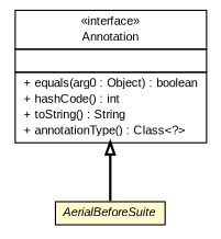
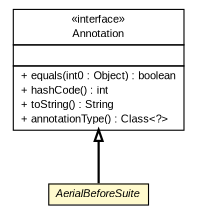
  digraph {
    nodesep=0.25
    ranksep=0.5
    node [fontcolor=black fontname=arial fontsize=10.0 shape=plaintext]
    n1 [label=<<table title="com.github.mkolisnyk.aerial.annotations.AerialBeforeSuite" border="0" cellborder="1" cellspacing="0" cellpadding="2" port="p" bgcolor="lemonChiffon" href="./AerialBeforeSuite.html"> 		<tr><td><table border="0" cellspacing="0" cellpadding="1"> <tr><td align="center" balign="center"><font face="arial italic"> AerialBeforeSuite </font></td></tr> 		</table></td></tr> 		</table>>]
-   n2 [label=<<table title="java.lang.annotation.Annotation" border="0" cellborder="1" cellspacing="0" cellpadding="2" port="p" href="http://java.sun.com/j2se/1.4.2/docs/api/java/lang/annotation/Annotation.html"> 		<tr><td><table border="0" cellspacing="0" cellpadding="1"> <tr><td align="center" balign="center"> &#171;interface&#187; </td></tr> <tr><td align="center" balign="center"> Annotation </td></tr> 		</table></td></tr> 		<tr><td><table border="0" cellspacing="0" cellpadding="1"> <tr><td align="left" balign="left">  </td></tr> 		</table></td></tr> 		<tr><td><table border="0" cellspacing="0" cellpadding="1"> <tr><td align="left" balign="left"> + equals(arg0 : Object) : boolean </td></tr> <tr><td align="left" balign="left"> + hashCode() : int </td></tr> <tr><td align="left" balign="left"> + toString() : String </td></tr> <tr><td align="left" balign="left"> + annotationType() : Class&lt;?&gt; </td></tr> 		</table></td></tr> 		</table>>]
+   n2 [label=<<table title="java.lang.annotation.Annotation" border="0" cellborder="1" cellspacing="0" cellpadding="2" port="p" href="http://java.sun.com/j2se/1.4.2/docs/api/java/lang/annotation/Annotation.html"> 		<tr><td><table border="0" cellspacing="0" cellpadding="1"> <tr><td align="center" balign="center"> &#171;interface&#187; </td></tr> <tr><td align="center" balign="center"> Annotation </td></tr> 		</table></td></tr> 		<tr><td><table border="0" cellspacing="0" cellpadding="1"> <tr><td align="left" balign="left">  </td></tr> 		</table></td></tr> 		<tr><td><table border="0" cellspacing="0" cellpadding="1"> <tr><td align="left" balign="left"> + equals(int0 : Object) : boolean </td></tr> <tr><td align="left" balign="left"> + hashCode() : int </td></tr> <tr><td align="left" balign="left"> + toString() : String </td></tr> <tr><td align="left" balign="left"> + annotationType() : Class&lt;?&gt; </td></tr> 		</table></td></tr> 		</table>>]
    n2 -> n1 [arrowtail=empty dir=back fontname=arial fontsize=10 headport=p labelfontname=arial labelfontsize=10 style=bold tailport=p]
  }
